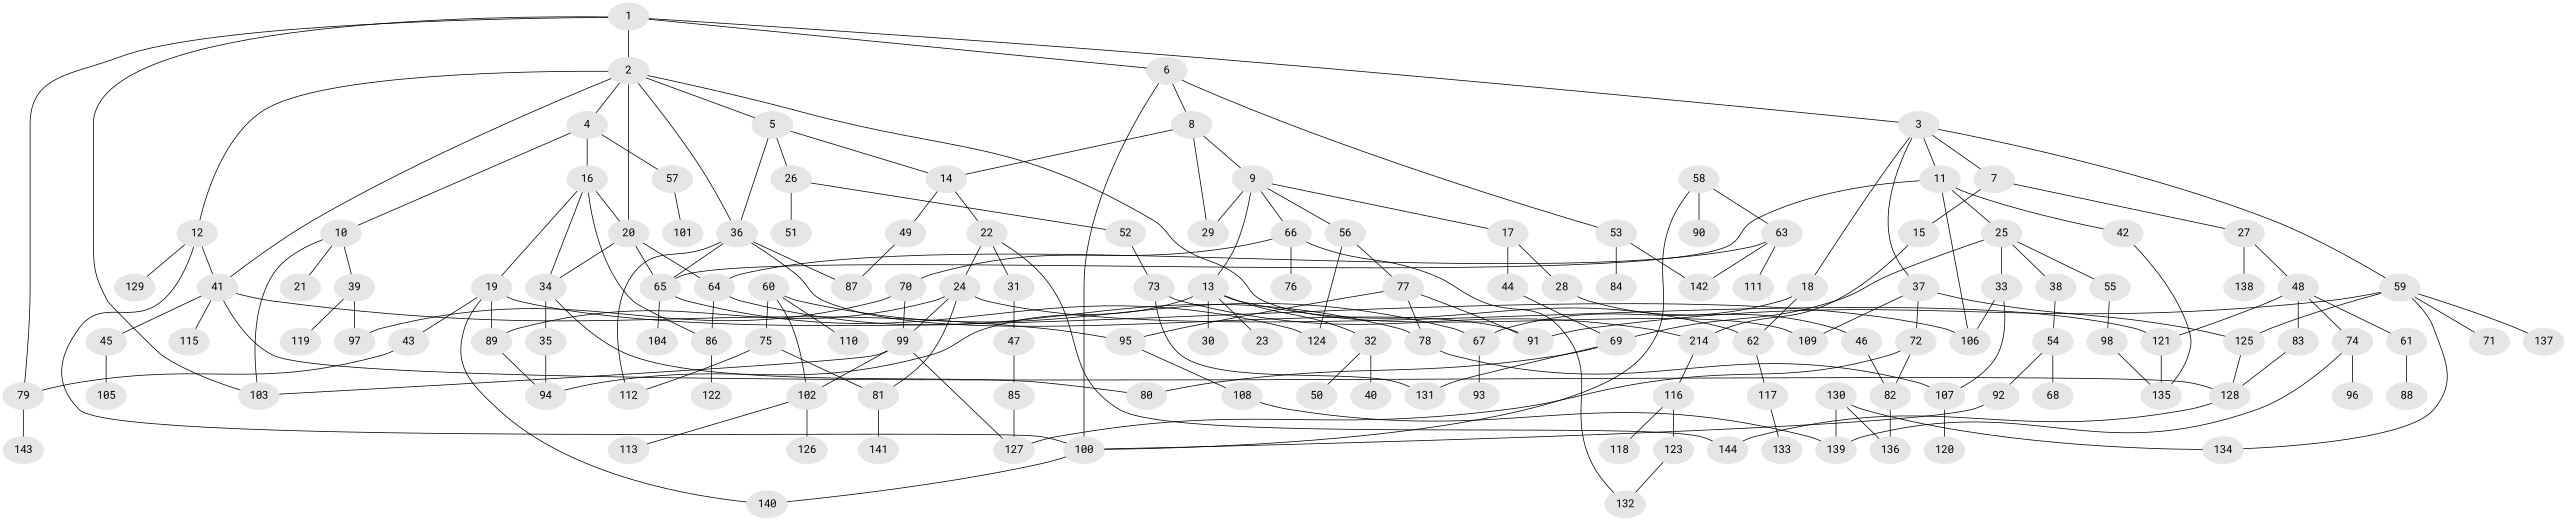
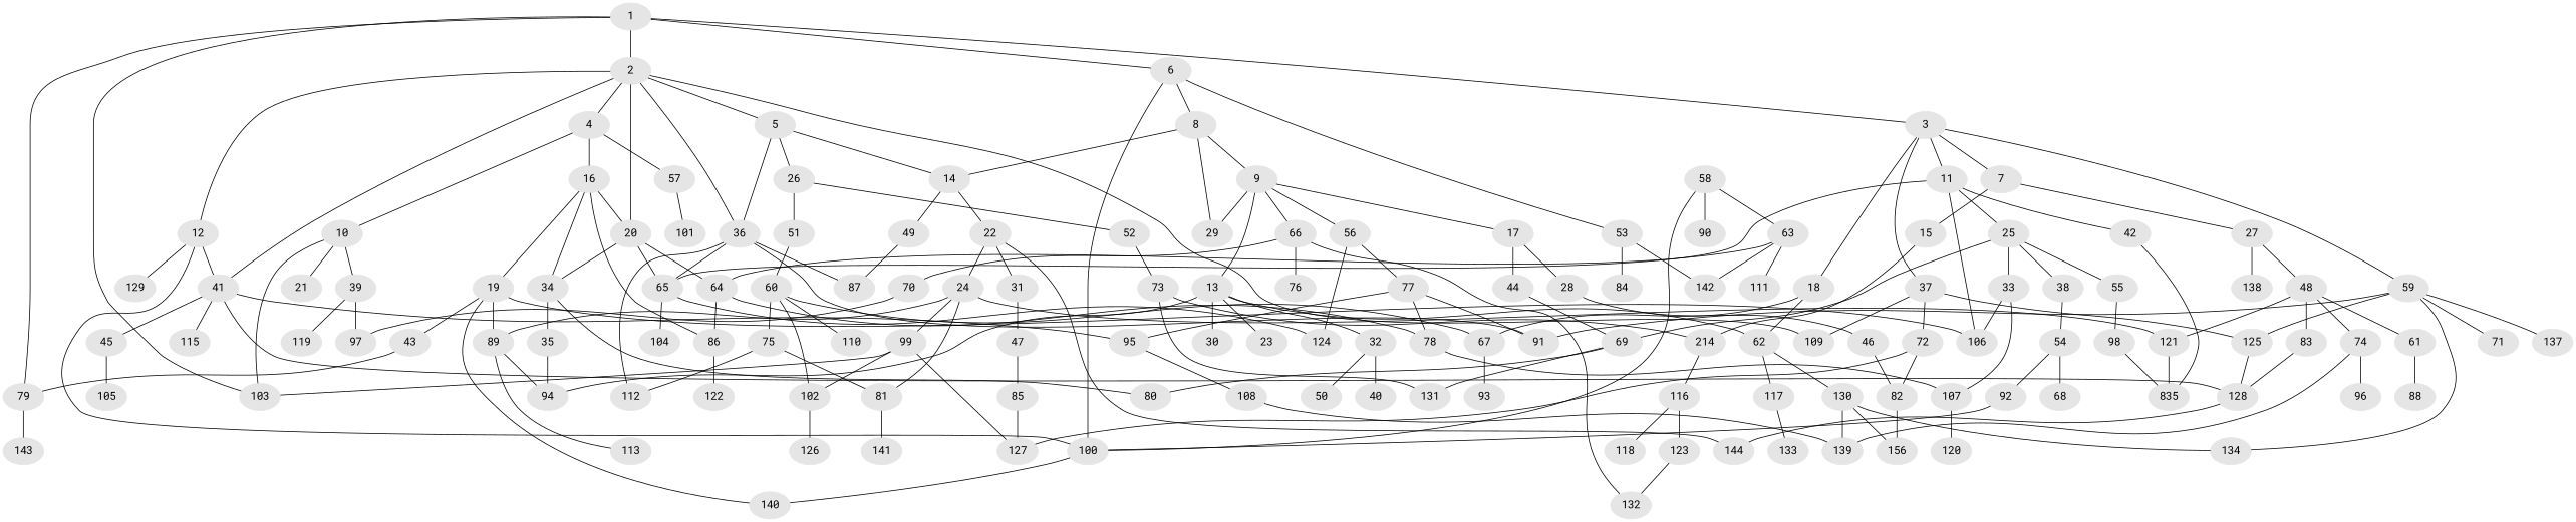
  graph {
    fontname="Roboto Mono"
    node [color=gray90 fontname="Roboto Mono" style=filled]
    edge [fontname="Roboto Mono"]
    1
    2
    3
    6
    79
    103
    4
    5
    12
    20
    36
    41
    109
    7
    11
    18
    37
    59
    8
    53
    100
    143
    10
    16
    57
    14
    26
    129
    65
    34
    64
    87
    91
    112
    45
    95
    115
    128
    15
    27
    25
    42
    106
    62
    67
    72
    125
    71
    134
    137
    21
    39
    19
    86
    101
    22
    49
    51
    52
    9
    29
    84
    142
    140
    n65 [label=214]
    48
    138
    13
    17
    56
    66
    23
    30
    32
    94
    28
    44
    77
    124
    70
    76
    132
    97
    119
    33
    38
    55
    69
-   135
+   135 [label=835]
    104
    40
    50
    117
    130
    24
    31
    144
    116
    43
    89
    35
    80
    122
    46
    93
    78
    81
    99
    121
    47
    141
    102
    127
    107
    54
    98
    131
    60
    73
    61
    74
    83
    82
    85
    120
    68
    92
    58
    63
    90
    105
    108
-   136
+   136 [label=156]
    88
    96
    139
    75
    110
    111
    113
    126
    133
    118
    123
    1 -- 2
    1 -- 3
    1 -- 6
    1 -- 79
    1 -- 103
    2 -- 4
    2 -- 5
    2 -- 12
    2 -- 20
    2 -- 36
    2 -- 41
    2 -- 109
    3 -- 7
    3 -- 11
    3 -- 18
    3 -- 37
    3 -- 59
    6 -- 8
    6 -- 53
    6 -- 100
    79 -- 143
    4 -- 10
    4 -- 16
    4 -- 57
    5 -- 36
    5 -- 14
    5 -- 26
    12 -- 41
    12 -- 100
    12 -- 129
    20 -- 65
    20 -- 34
    20 -- 64
    36 -- 65
    36 -- 87
    36 -- 91
    36 -- 112
    41 -- 45
    41 -- 95
    41 -- 115
    41 -- 128
    7 -- 15
    7 -- 27
    11 -- 65
    11 -- 25
    11 -- 42
    11 -- 106
    18 -- 62
    18 -- 67
    37 -- 109
    37 -- 72
    37 -- 125
    59 -- 91
    59 -- 125
    59 -- 71
    59 -- 134
    59 -- 137
    8 -- 14
    8 -- 9
    8 -- 29
    53 -- 84
    53 -- 142
    100 -- 140
    10 -- 103
    10 -- 21
    10 -- 39
    16 -- 20
    16 -- 34
    16 -- 19
    16 -- 86
    57 -- 101
    14 -- 22
    14 -- 49
    26 -- 51
    26 -- 52
    65 -- 124
    65 -- 104
    34 -- 35
    34 -- 80
    64 -- 86
    64 -- 78
    45 -- 105
    95 -- 108
    128 -- 144
    15 -- n65
    27 -- 48
    27 -- 138
    25 -- 33
    25 -- 38
    25 -- 55
    25 -- 69
    42 -- 135
    62 -- 117
+   62 -- 130
    67 -- 93
    72 -- 127
    72 -- 82
    125 -- 128
    39 -- 97
    39 -- 119
    19 -- 106
    19 -- 140
    19 -- 43
    19 -- 89
    86 -- 122
    22 -- 24
    22 -- 31
    22 -- 144
    49 -- 87
+   51 -- 60
    52 -- 73
    9 -- 29
    9 -- 13
    9 -- 17
    9 -- 56
    9 -- 66
    n65 -- 116
    48 -- 121
    48 -- 61
    48 -- 74
    48 -- 83
    13 -- 62
    13 -- 23
    13 -- 30
    13 -- 32
    13 -- 94
    17 -- 28
    17 -- 44
    56 -- 77
    56 -- 124
    66 -- 70
    66 -- 76
    66 -- 132
    32 -- 40
    32 -- 50
    28 -- 46
    44 -- 69
    77 -- 91
    77 -- 95
    77 -- 78
    70 -- 97
-   70 -- 99
    33 -- 106
    33 -- 107
    38 -- 54
    55 -- 98
    69 -- 80
    69 -- 131
    117 -- 133
    130 -- 134
    130 -- 136
    130 -- 139
    24 -- 89
    24 -- 81
    24 -- 99
    24 -- 121
    31 -- 47
    116 -- 118
    116 -- 123
    43 -- 79
    89 -- 94
    35 -- 94
    46 -- 82
    78 -- 107
    81 -- 141
    99 -- 103
    99 -- 102
    99 -- 127
    121 -- 135
    47 -- 85
-   102 -- 113
+   89 -- 113
    102 -- 126
    107 -- 120
    54 -- 68
    54 -- 92
    98 -- 135
    60 -- 67
    60 -- 102
    60 -- 75
    60 -- 110
    73 -- n65
    73 -- 131
    61 -- 88
    74 -- 96
    74 -- 139
    83 -- 128
    82 -- 136
    85 -- 127
    92 -- 100
    58 -- 100
    58 -- 63
    58 -- 90
    63 -- 64
    63 -- 142
    63 -- 111
    108 -- 139
    75 -- 112
    75 -- 81
    123 -- 132
  }
